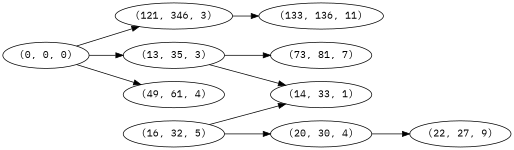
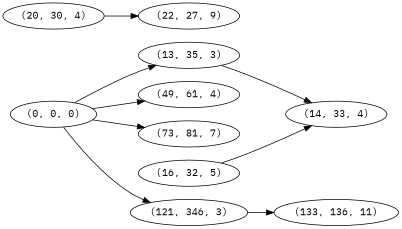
  digraph {
    fontname="IBM Plex Mono"
    rankdir=LR
    node [fontname="IBM Plex Mono"]
    edge [fontname="IBM Plex Mono"]
    "(0, 0, 0)"
    "(13, 35, 3)"
    n3 [label="(49, 61, 4)"]
    "(73, 81, 7)"
    n5 [label="(121, 346, 3)"]
-   "(14, 33, 4)" [label="(14, 33, 1)"]
+   "(14, 33, 4)"
    "(133, 136, 11)"
    "(16, 32, 5)"
    n9 [label="(20, 30, 4)"]
    "(22, 27, 9)"
    "(0, 0, 0)" -> "(13, 35, 3)"
    "(0, 0, 0)" -> n3
-   "(13, 35, 3)" -> "(73, 81, 7)"
+   "(0, 0, 0)" -> "(73, 81, 7)"
    "(0, 0, 0)" -> n5
    "(13, 35, 3)" -> "(14, 33, 4)"
    n5 -> "(133, 136, 11)"
    "(16, 32, 5)" -> "(14, 33, 4)"
-   "(16, 32, 5)" -> n9
    n9 -> "(22, 27, 9)"
  }
